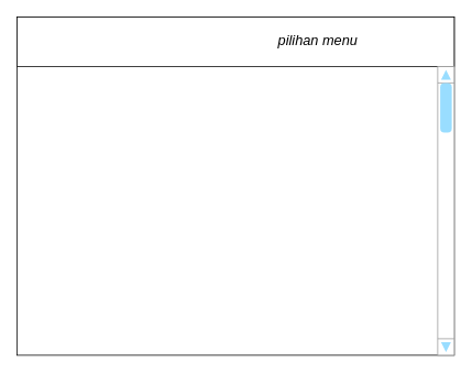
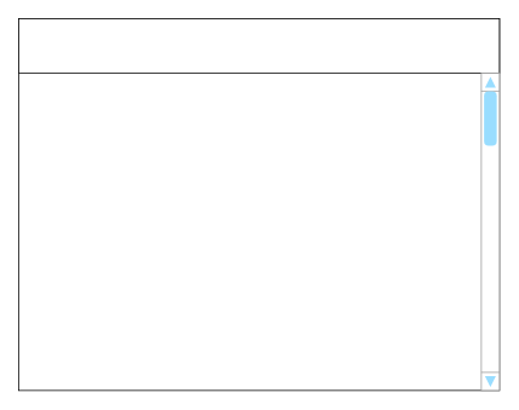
  <mxCell id="0" />
  <mxCell id="1" parent="0" />
  <mxCell id="2" value="" style="rounded=0;whiteSpace=wrap;html=1;" vertex="1" parent="1"><mxGeometry x="20" y="20" width="530" height="410" as="geometry" /></mxCell>
  <mxCell id="3" value="" style="group" vertex="1" connectable="0" parent="1"><mxGeometry x="20" y="20" width="530" height="60" as="geometry" /></mxCell>
  <mxCell id="4" value="" style="group" vertex="1" connectable="0" parent="3"><mxGeometry width="530" height="60" as="geometry" /></mxCell>
  <mxCell id="5" value="" style="rounded=0;whiteSpace=wrap;html=1;" vertex="1" parent="4"><mxGeometry width="530" height="60" as="geometry" /></mxCell>
- <mxCell id="6" value="pilihan menu" style="text;html=1;strokeColor=none;fillColor=none;align=center;verticalAlign=middle;whiteSpace=wrap;rounded=0;fontSize=17;fontStyle=2" vertex="1" parent="4"><mxGeometry x="290" y="15" width="150" height="30" as="geometry" /></mxCell>
  <mxCell id="7" value="" style="verticalLabelPosition=bottom;shadow=0;dashed=0;align=center;html=1;verticalAlign=top;strokeWidth=1;shape=mxgraph.mockup.navigation.scrollBar;strokeColor=#999999;barPos=100;fillColor2=#99ddff;strokeColor2=none;direction=north;sketch=0;fontSize=37;" vertex="1" parent="1"><mxGeometry x="530" y="80" width="20" height="350" as="geometry" /></mxCell>
